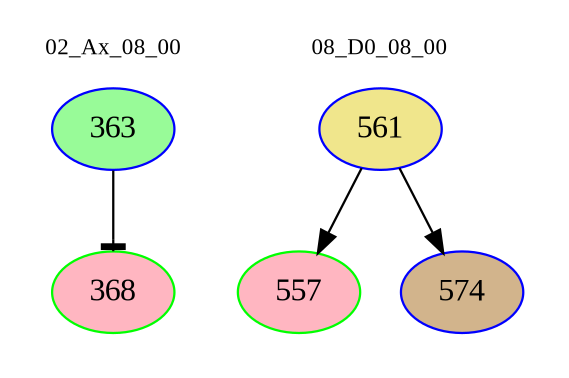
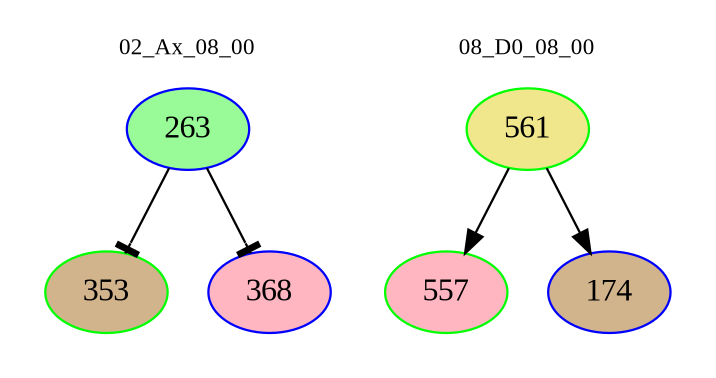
  digraph {
    fontname="Liberation Serif"
    node [color=blue fillcolor=tan fontname="Liberation Serif" style=filled]
    edge [arrowhead=tee color=black fontname="Liberation Serif"]
-   n1 [fillcolor=palegreen label=363]
-   n3 [color=green fillcolor=lightpink label=368]
-   n4 [fillcolor=khaki label=561]
+   n1 [fillcolor=palegreen label=263]
+   n2 [color=green label=353]
+   n3 [fillcolor=lightpink label=368]
+   n4 [color=green fillcolor=khaki label=561]
    n5 [color=green fillcolor=lightpink label=557]
-   n6 [label=574]
+   n6 [label=174]
    subgraph cluster_1 {
      color=white
      fontsize=10
      label="02_Ax_08_00"
      n1
+     n2
      n3
    }
    subgraph cluster_2 {
      color=white
      fontsize=10
      label="08_D0_08_00"
      n4
      n5
      n6
    }
+   n1 -> n2
    n1 -> n3
    n4 -> n5 [arrowhead=normal]
    n4 -> n6 [arrowhead=normal]
  }
